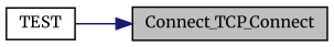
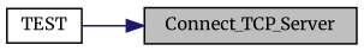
  digraph {
    rankdir=RL
    fontname=Merriweather
    node [color=black fontname=Merriweather fontsize=10 shape=record style=filled]
-   n1 [fillcolor=grey75 fontcolor=black height=0.2 label=Connect_TCP_Connect width=0.4]
+   n1 [fillcolor=grey75 fontcolor=black height=0.2 label=Connect_TCP_Server width=0.4]
    n2 [fillcolor=white height=0.2 label=TEST width=0.4]
    n1 -> n2 [color=midnightblue dir=back fontname=Merriweather fontsize=10 labelfontname=Helvetica labelfontsize=10 style=solid]
  }
